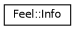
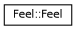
  digraph {
    rankdir=LR
-   n1 [color=black fillcolor=white fontname=Helvetica fontsize=10 height=0.2 label="Feel::Info" shape=record style=filled width=0.4]
+   n1 [color=black fillcolor=white fontname=Helvetica fontsize=10 height=0.2 label="Feel::Feel" shape=record style=filled width=0.4]
  }
